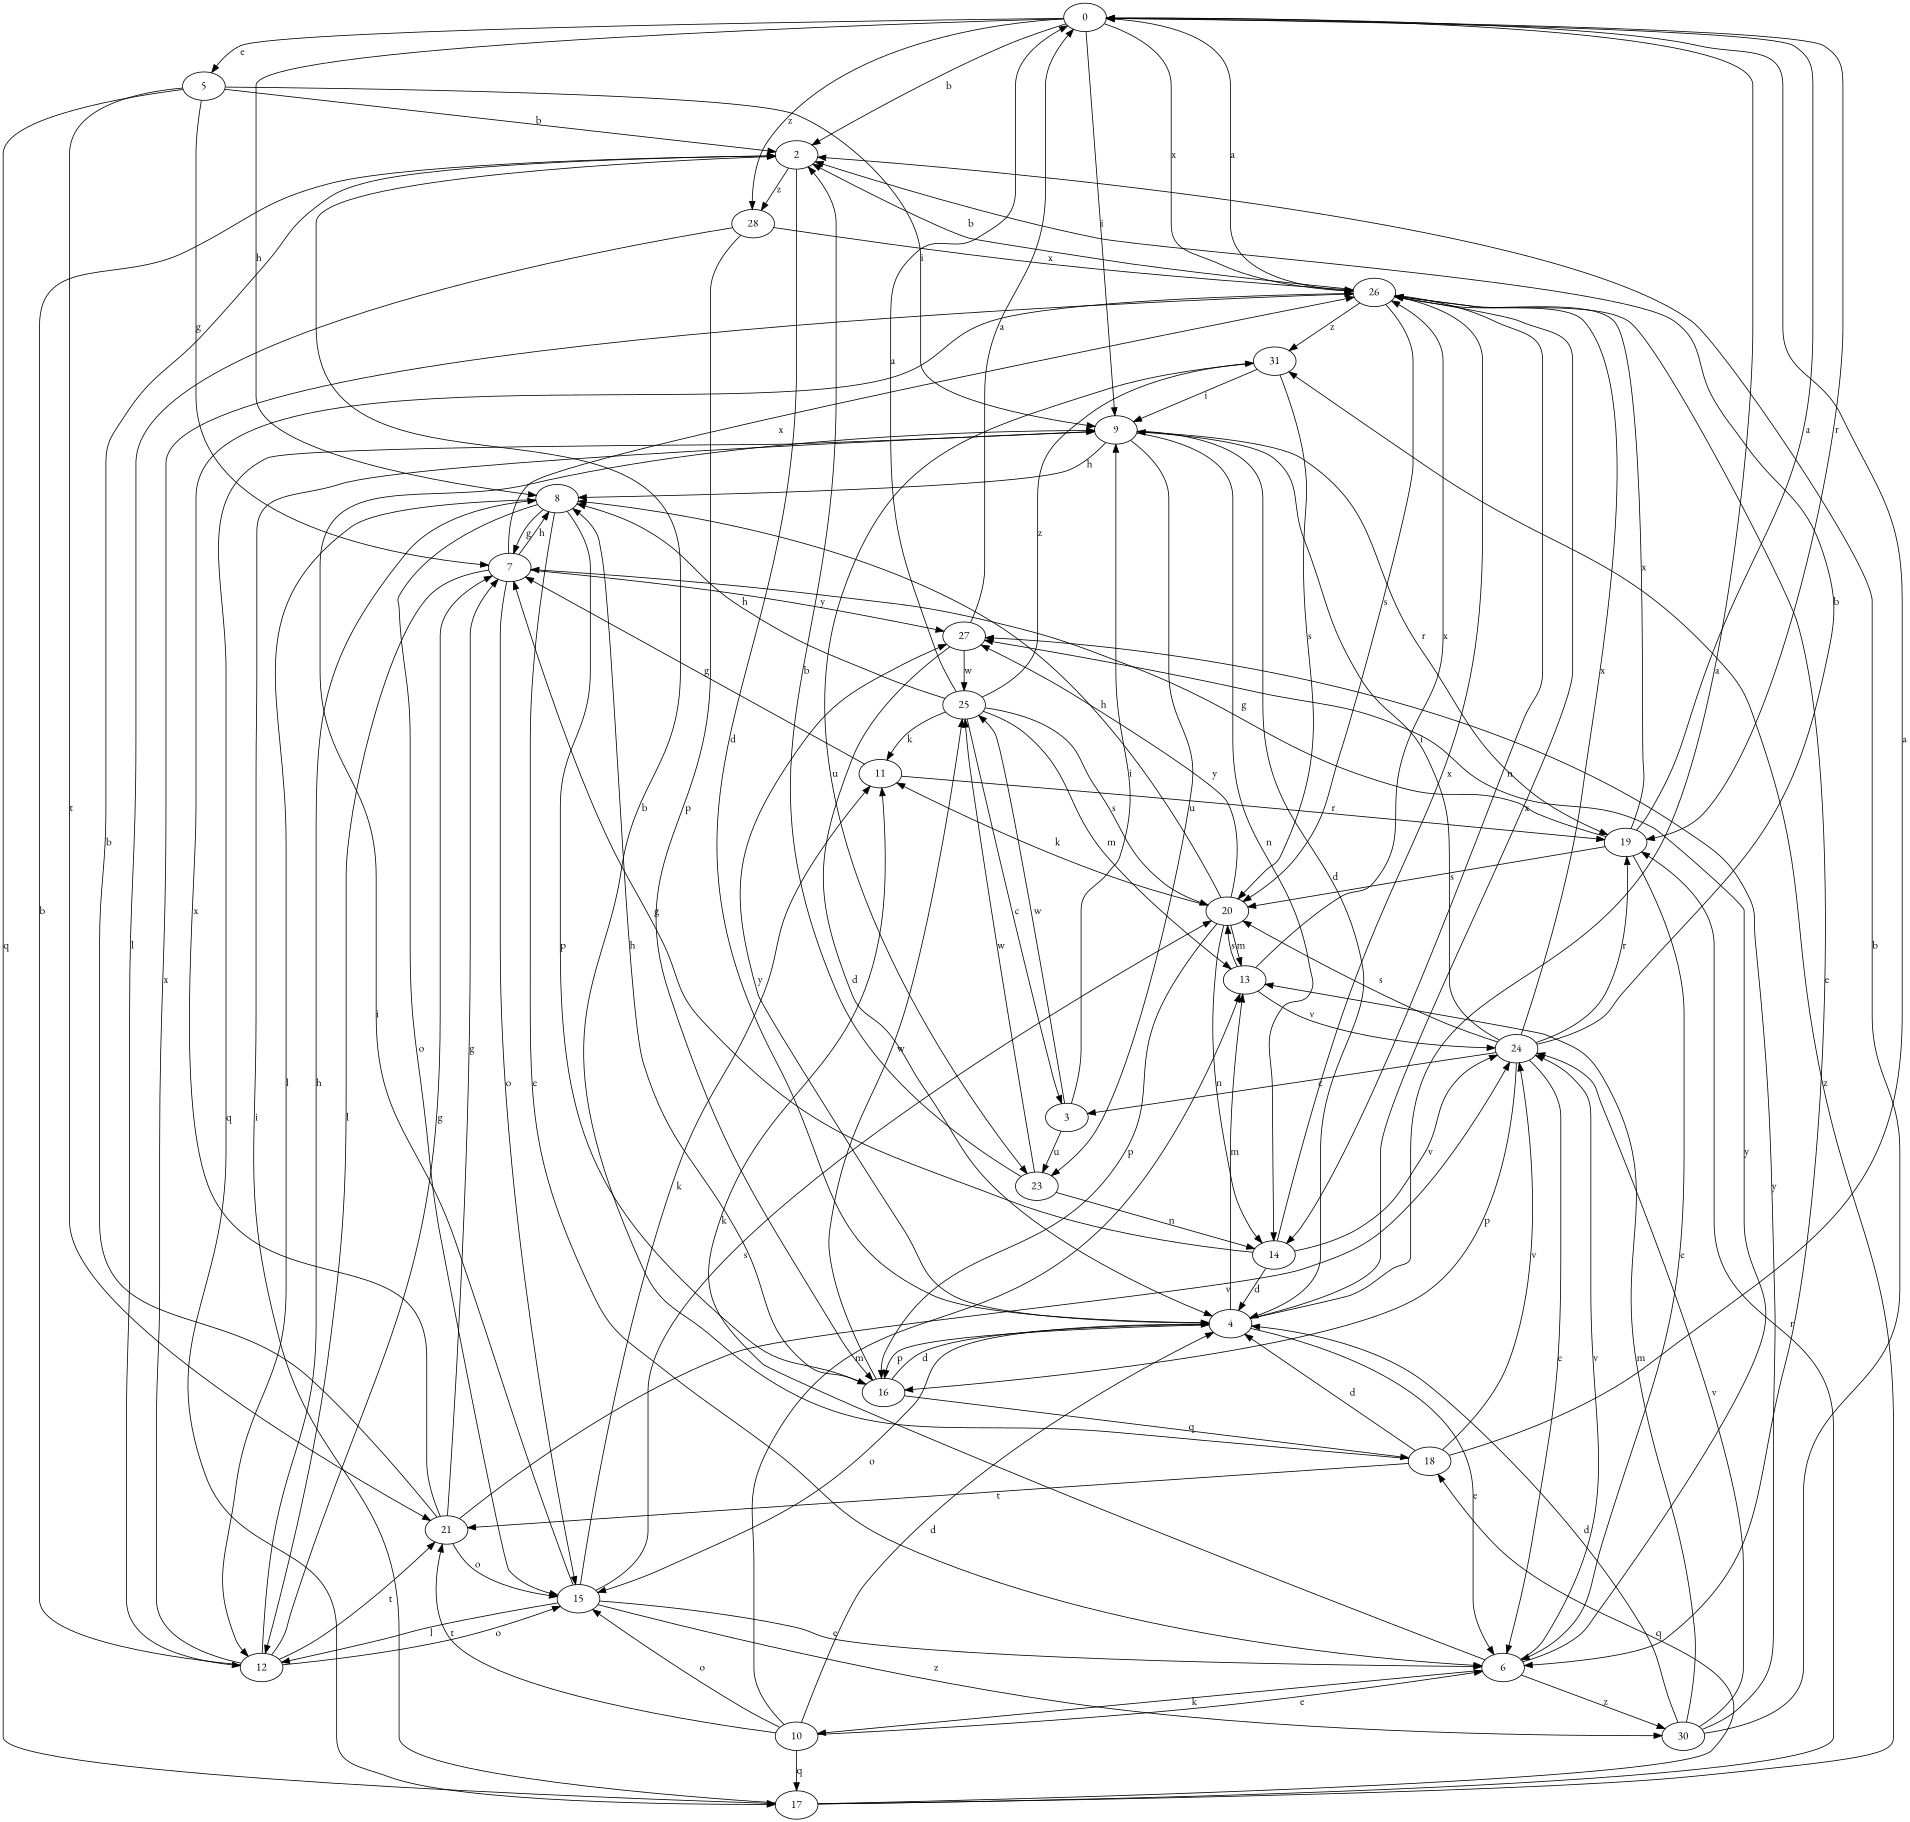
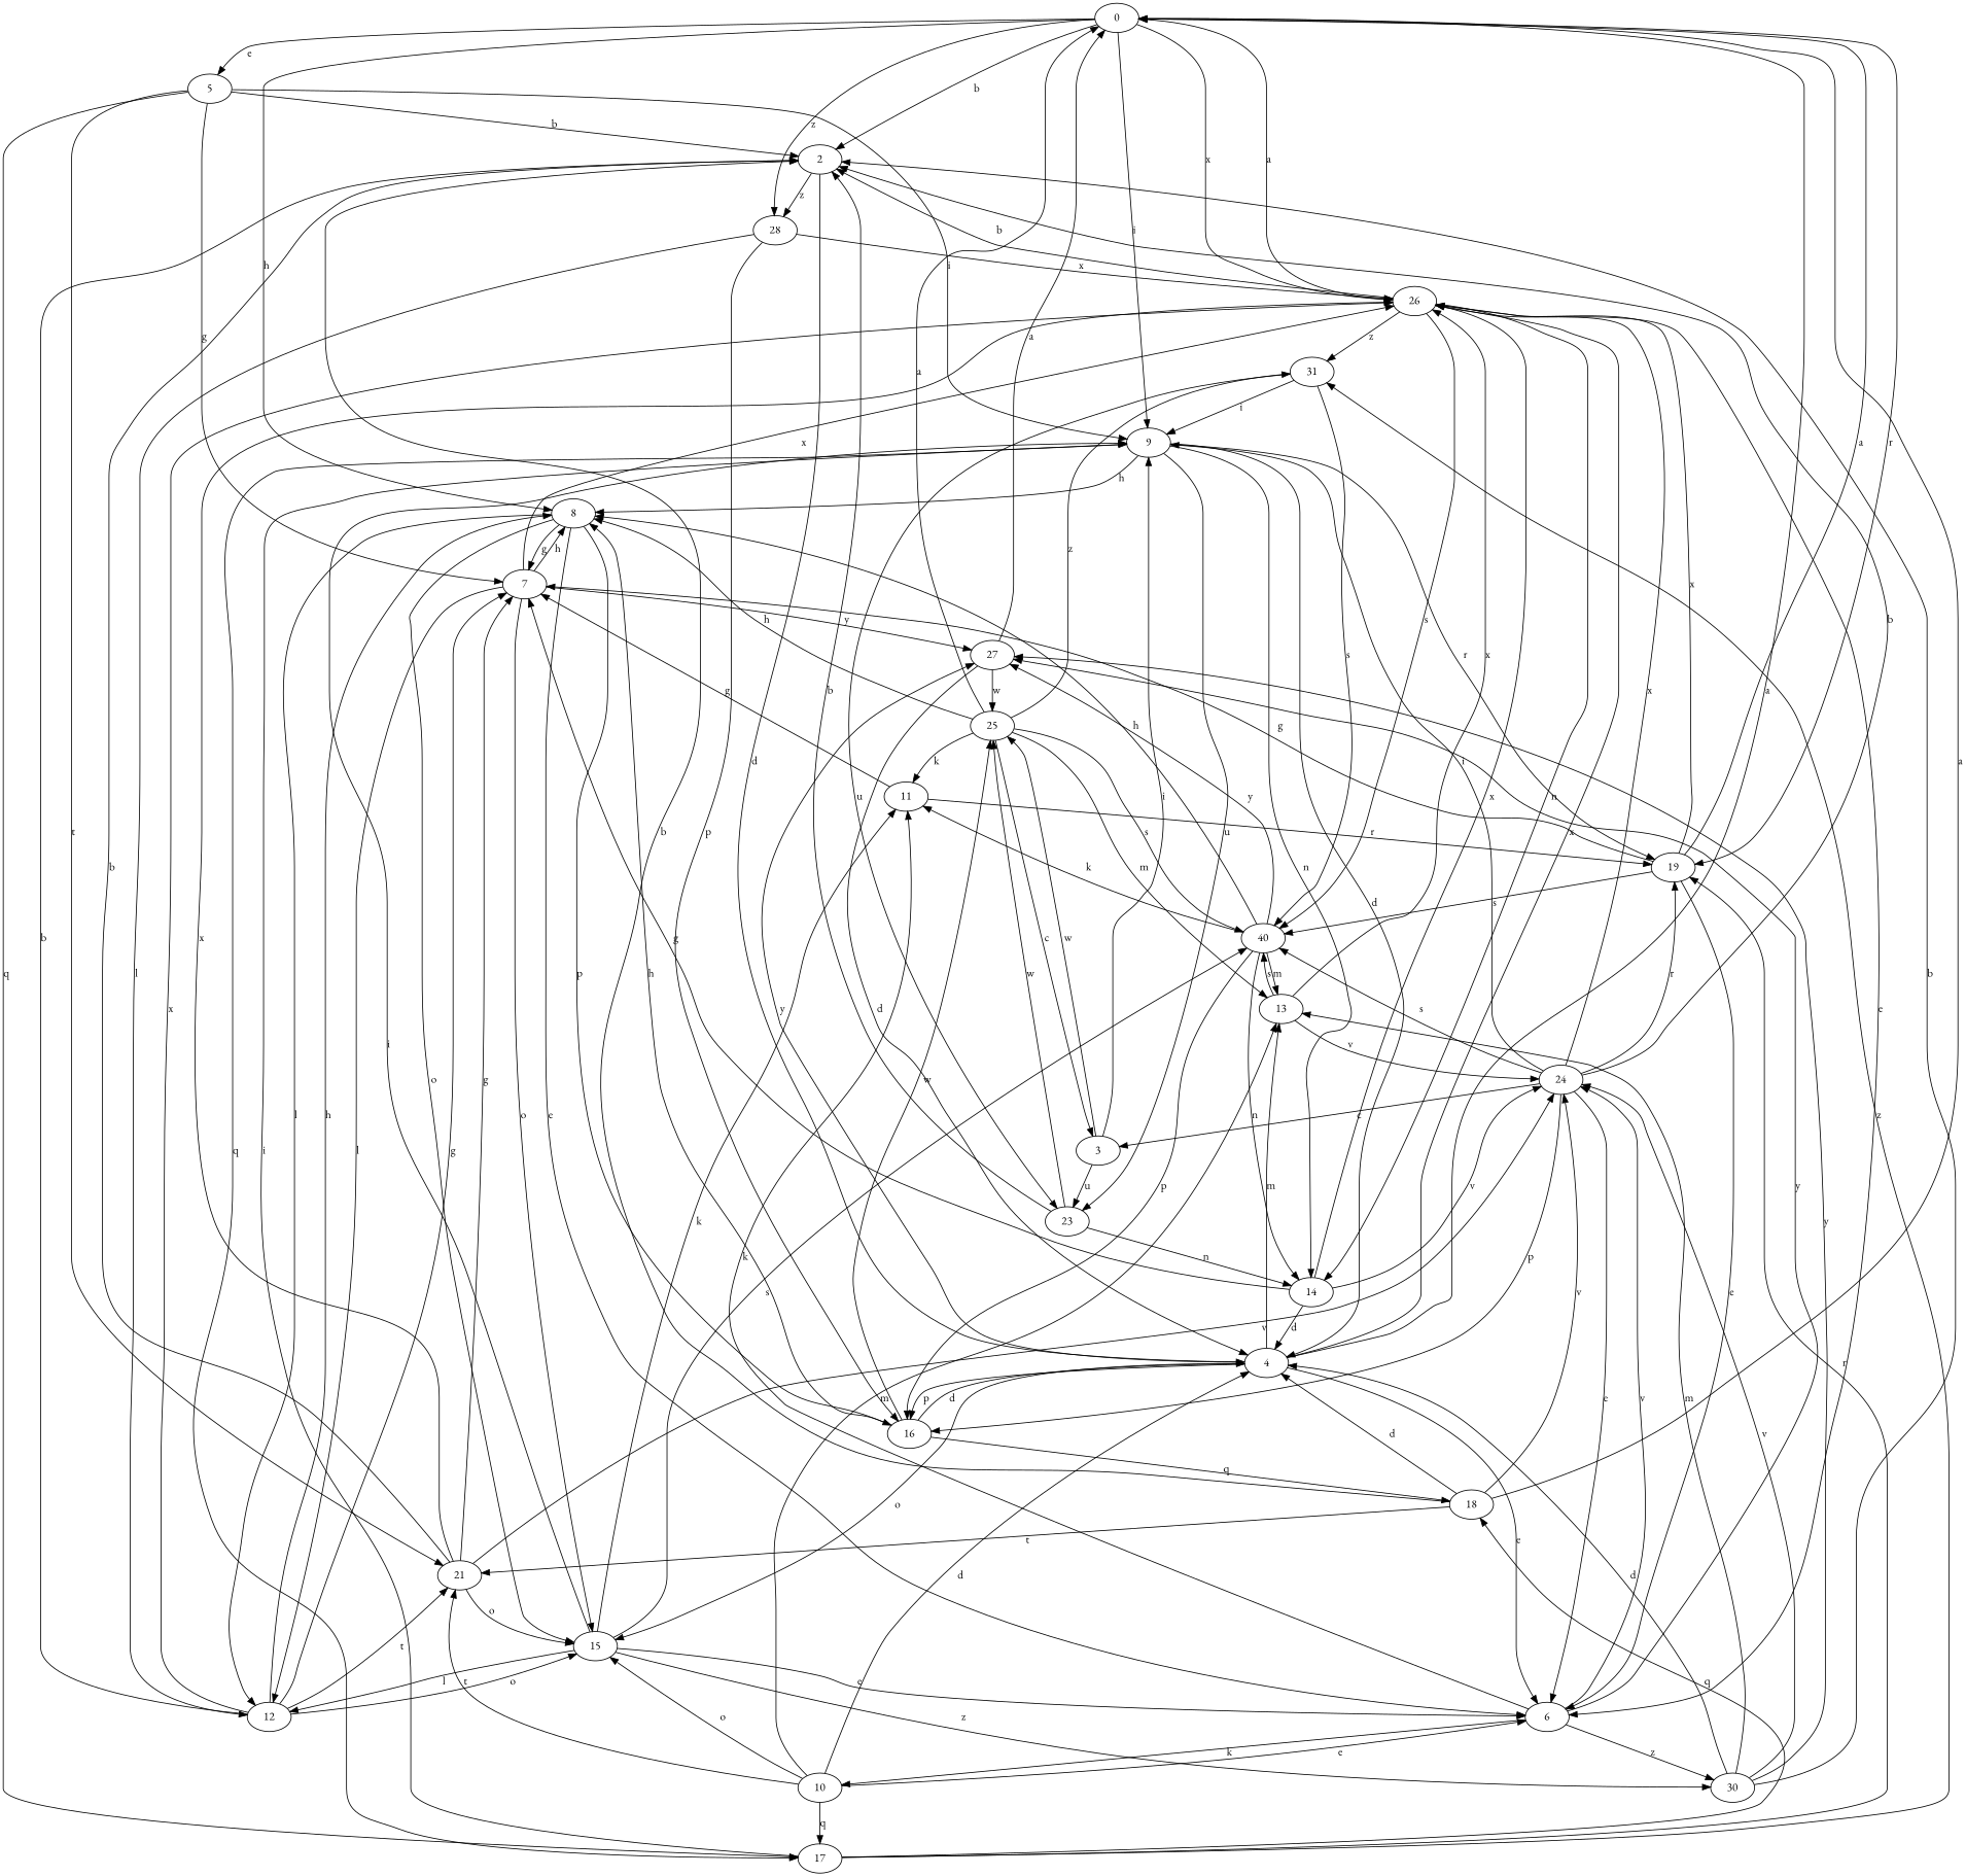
  strict digraph {
    fontname="EB Garamond"
    node [fontname="EB Garamond"]
    edge [fontname="EB Garamond"]
    0
    2
    5
    8
    9
    19
    26
    28
    4
    7
    17
    21
    6
    15
    16
    12
    23
    14
-   20
+   20 [label=40]
    31
    27
    13
    3
    25
    11
    10
    24
    30
    18
    0 -> 2 [label=b]
    0 -> 5 [label=e]
    0 -> 8 [label=h]
    0 -> 9 [label=i]
    0 -> 19 [label=r]
    0 -> 26 [label=x]
    0 -> 28 [label=z]
    2 -> 28 [label=z]
    2 -> 4 [label=d]
    5 -> 2 [label=b]
    5 -> 9 [label=i]
    5 -> 7 [label=g]
    5 -> 17 [label=q]
    5 -> 21 [label=t]
    8 -> 7 [label=g]
    8 -> 6 [label=e]
    8 -> 15 [label=o]
    8 -> 16 [label=p]
    8 -> 12 [label=l]
    9 -> 8 [label=h]
    9 -> 19 [label=r]
    9 -> 4 [label=d]
    9 -> 17 [label=q]
    9 -> 23 [label=u]
    9 -> 14 [label=n]
    19 -> 0 [label=a]
    19 -> 26 [label=x]
    19 -> 7 [label=g]
    19 -> 6 [label=e]
    19 -> 20 [label=s]
    26 -> 0 [label=a]
    26 -> 2 [label=b]
    26 -> 6 [label=e]
    26 -> 14 [label=n]
    26 -> 20 [label=s]
    26 -> 31 [label=z]
    28 -> 26 [label=x]
    28 -> 16 [label=p]
    28 -> 12 [label=l]
    4 -> 0 [label=a]
    4 -> 26 [label=x]
    4 -> 6 [label=e]
    4 -> 15 [label=o]
    4 -> 16 [label=p]
    4 -> 27 [label=y]
    4 -> 13 [label=m]
    7 -> 8 [label=h]
    7 -> 26 [label=x]
    7 -> 15 [label=o]
    7 -> 12 [label=l]
    7 -> 27 [label=y]
    17 -> 9 [label=i]
    17 -> 19 [label=r]
    17 -> 31 [label=z]
    17 -> 18 [label=q]
    21 -> 2 [label=b]
    21 -> 26 [label=x]
    21 -> 7 [label=g]
    21 -> 15 [label=o]
    21 -> 24 [label=v]
    6 -> 27 [label=y]
    6 -> 11 [label=k]
    6 -> 10 [label=k]
    6 -> 24 [label=v]
    6 -> 30 [label=z]
    15 -> 9 [label=i]
    15 -> 6 [label=e]
    15 -> 12 [label=l]
    15 -> 20 [label=s]
    15 -> 11 [label=k]
    15 -> 30 [label=z]
    16 -> 8 [label=h]
    16 -> 4 [label=d]
    16 -> 25 [label=w]
    16 -> 18 [label=q]
    12 -> 2 [label=b]
    12 -> 8 [label=h]
    12 -> 26 [label=x]
    12 -> 7 [label=g]
    12 -> 21 [label=t]
    12 -> 15 [label=o]
    23 -> 2 [label=b]
    23 -> 14 [label=n]
    23 -> 25 [label=w]
    14 -> 26 [label=x]
    14 -> 4 [label=d]
    14 -> 7 [label=g]
    14 -> 24 [label=v]
    20 -> 8 [label=h]
    20 -> 16 [label=p]
    20 -> 14 [label=n]
    20 -> 27 [label=y]
    20 -> 13 [label=m]
    20 -> 11 [label=k]
    31 -> 9 [label=i]
    31 -> 23 [label=u]
    31 -> 20 [label=s]
    27 -> 0 [label=a]
    27 -> 4 [label=d]
    27 -> 25 [label=w]
    13 -> 26 [label=x]
    13 -> 20 [label=s]
    13 -> 24 [label=v]
    3 -> 9 [label=i]
    3 -> 23 [label=u]
    3 -> 25 [label=w]
    25 -> 0 [label=a]
    25 -> 8 [label=h]
    25 -> 20 [label=s]
    25 -> 31 [label=z]
    25 -> 13 [label=m]
    25 -> 3 [label=c]
    25 -> 11 [label=k]
    11 -> 19 [label=r]
    11 -> 7 [label=g]
    10 -> 4 [label=d]
    10 -> 17 [label=q]
    10 -> 21 [label=t]
    10 -> 6 [label=e]
    10 -> 15 [label=o]
    10 -> 13 [label=m]
    24 -> 2 [label=b]
    24 -> 9 [label=i]
    24 -> 19 [label=r]
    24 -> 26 [label=x]
    24 -> 6 [label=e]
    24 -> 16 [label=p]
    24 -> 20 [label=s]
    24 -> 3 [label=c]
    30 -> 2 [label=b]
    30 -> 4 [label=d]
    30 -> 27 [label=y]
    30 -> 13 [label=m]
    30 -> 24 [label=v]
    18 -> 0 [label=a]
    18 -> 2 [label=b]
    18 -> 4 [label=d]
    18 -> 21 [label=t]
    18 -> 24 [label=v]
  }
